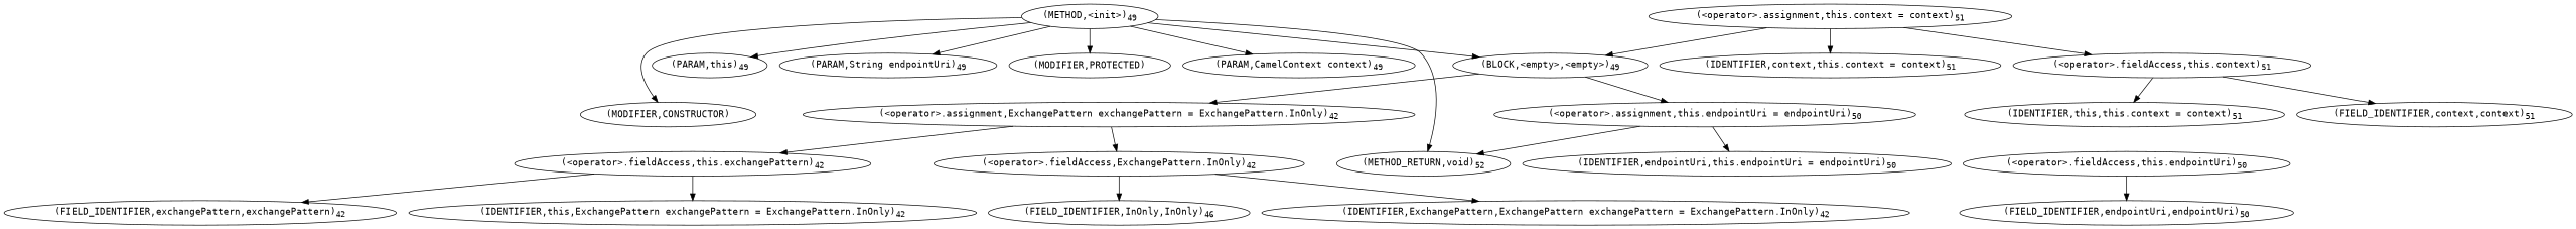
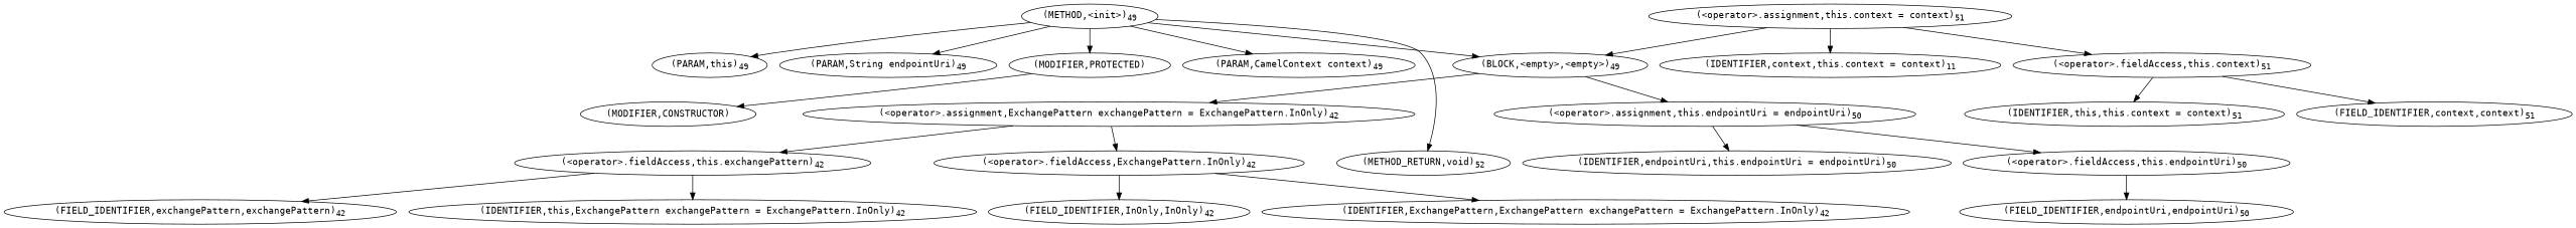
  digraph {
    fontname="DejaVu Sans Mono"
    node [fontname="DejaVu Sans Mono"]
    edge [fontname="DejaVu Sans Mono"]
    n1 [label=<(METHOD,&lt;init&gt;)<SUB>49</SUB>>]
    n2 [label=<(PARAM,this)<SUB>49</SUB>>]
    n3 [label=<(PARAM,String endpointUri)<SUB>49</SUB>>]
    n4 [label=<(PARAM,CamelContext context)<SUB>49</SUB>>]
    n5 [label=<(BLOCK,&lt;empty&gt;,&lt;empty&gt;)<SUB>49</SUB>>]
    n6 [label=<(MODIFIER,CONSTRUCTOR)>]
    n7 [label=<(MODIFIER,PROTECTED)>]
    n8 [label=<(METHOD_RETURN,void)<SUB>52</SUB>>]
    n9 [label=<(&lt;operator&gt;.assignment,ExchangePattern exchangePattern = ExchangePattern.InOnly)<SUB>42</SUB>>]
    n10 [label=<(&lt;operator&gt;.assignment,this.endpointUri = endpointUri)<SUB>50</SUB>>]
    n11 [label=<(&lt;operator&gt;.fieldAccess,this.exchangePattern)<SUB>42</SUB>>]
    n12 [label=<(&lt;operator&gt;.fieldAccess,ExchangePattern.InOnly)<SUB>42</SUB>>]
    n13 [label=<(&lt;operator&gt;.fieldAccess,this.endpointUri)<SUB>50</SUB>>]
    n14 [label=<(IDENTIFIER,endpointUri,this.endpointUri = endpointUri)<SUB>50</SUB>>]
    n15 [label=<(&lt;operator&gt;.assignment,this.context = context)<SUB>51</SUB>>]
    n16 [label=<(&lt;operator&gt;.fieldAccess,this.context)<SUB>51</SUB>>]
-   n17 [label=<(IDENTIFIER,context,this.context = context)<SUB>51</SUB>>]
+   n17 [label=<(IDENTIFIER,context,this.context = context)<SUB>11</SUB>>]
    n18 [label=<(IDENTIFIER,this,ExchangePattern exchangePattern = ExchangePattern.InOnly)<SUB>42</SUB>>]
    n19 [label=<(FIELD_IDENTIFIER,exchangePattern,exchangePattern)<SUB>42</SUB>>]
    n20 [label=<(IDENTIFIER,ExchangePattern,ExchangePattern exchangePattern = ExchangePattern.InOnly)<SUB>42</SUB>>]
-   n21 [label=<(FIELD_IDENTIFIER,InOnly,InOnly)<SUB>46</SUB>>]
+   n21 [label=<(FIELD_IDENTIFIER,InOnly,InOnly)<SUB>42</SUB>>]
    n22 [label=<(FIELD_IDENTIFIER,endpointUri,endpointUri)<SUB>50</SUB>>]
    n23 [label=<(IDENTIFIER,this,this.context = context)<SUB>51</SUB>>]
    n24 [label=<(FIELD_IDENTIFIER,context,context)<SUB>51</SUB>>]
    n1 -> n2
    n1 -> n3
    n1 -> n4
    n1 -> n5
-   n1 -> n6
+   n7 -> n6
    n1 -> n7
    n1 -> n8
    n5 -> n9
    n5 -> n10
    n9 -> n11
    n9 -> n12
-   n10 -> n8
+   n10 -> n13
    n10 -> n14
    n11 -> n18
    n11 -> n19
    n12 -> n20
    n12 -> n21
    n13 -> n22
    n15 -> n5
    n15 -> n16
    n15 -> n17
    n16 -> n23
    n16 -> n24
  }
